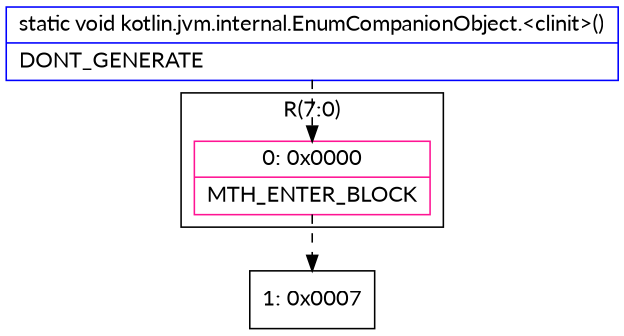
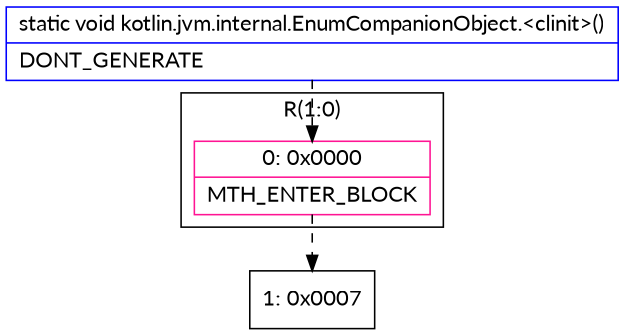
  digraph {
    fontname=Lato
    node [shape=record fontname=Lato]
    edge [style=dashed fontname=Lato]
    n1 [color=deeppink label="{0\:\ 0x0000|MTH_ENTER_BLOCK\l}"]
    n2 [color=black label="{1\:\ 0x0007}"]
    n3 [label="{static void kotlin.jvm.internal.EnumCompanionObject.\<clinit\>()  | DONT_GENERATE\l}" color=blue]
    subgraph cluster_1 {
-     label="R(7:0)"
+     label="R(1:0)"
      n1
    }
    n1 -> n2
    n3 -> n1
  }
